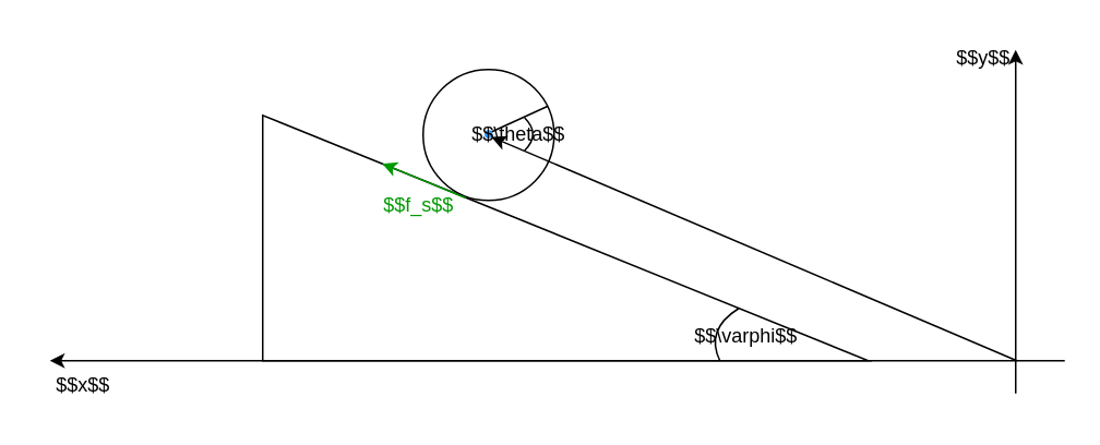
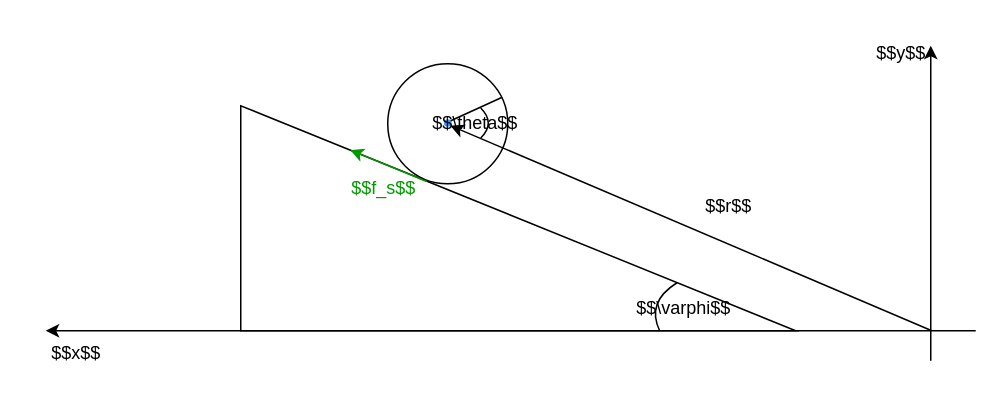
  <mxCell id="0" />
  <mxCell id="1" parent="0" />
  <mxCell id="2" value="" style="verticalLabelPosition=bottom;verticalAlign=top;html=1;shape=mxgraph.basic.orthogonal_triangle;fillColor=none;" parent="1" vertex="1"><mxGeometry x="160" y="70" width="370" height="150" as="geometry" /></mxCell>
  <mxCell id="3" value="" style="endArrow=none;html=1;rounded=0;entryX=0.786;entryY=0.78;entryDx=0;entryDy=0;entryPerimeter=0;curved=1;exitX=0.755;exitY=1.001;exitDx=0;exitDy=0;exitPerimeter=0;" parent="1" source="2" edge="1"><mxGeometry width="50" height="50" relative="1" as="geometry"><mxPoint x="440" y="221" as="sourcePoint" /><mxPoint x="450.82" y="188" as="targetPoint" /><Array as="points"><mxPoint x="430" y="201" /></Array></mxGeometry></mxCell>
  <mxCell id="4" value="$$\varphi$$" style="text;html=1;align=center;verticalAlign=middle;resizable=0;points=[];autosize=1;strokeColor=none;fillColor=none;" parent="1" vertex="1"><mxGeometry x="410" y="190" width="90" height="30" as="geometry" /></mxCell>
  <mxCell id="5" value="" style="endArrow=classic;html=1;rounded=0;" parent="1" edge="1"><mxGeometry width="50" height="50" relative="1" as="geometry"><mxPoint x="650" y="220" as="sourcePoint" /><mxPoint x="30" y="220" as="targetPoint" /></mxGeometry></mxCell>
  <mxCell id="6" value="" style="endArrow=classic;html=1;rounded=0;" parent="1" edge="1"><mxGeometry width="50" height="50" relative="1" as="geometry"><mxPoint x="620" y="240" as="sourcePoint" /><mxPoint x="620" y="30" as="targetPoint" /></mxGeometry></mxCell>
  <mxCell id="7" value="" style="ellipse;whiteSpace=wrap;html=1;aspect=fixed;fillColor=none;" parent="1" vertex="1"><mxGeometry x="258" y="42" width="80" height="80" as="geometry" /></mxCell>
  <mxCell id="8" value="" style="ellipse;whiteSpace=wrap;html=1;strokeColor=none;fillColor=#3399FF;" parent="1" vertex="1"><mxGeometry x="295.5" y="79" width="5" height="5" as="geometry" /></mxCell>
+ <mxCell id="9" value="$$r$$" style="text;html=1;align=center;verticalAlign=middle;resizable=0;points=[];autosize=1;strokeColor=none;fillColor=none;" parent="1" vertex="1"><mxGeometry x="460" y="122" width="50" height="30" as="geometry" /></mxCell>
  <mxCell id="10" value="" style="endArrow=classic;html=1;rounded=0;entryX=1;entryY=1;entryDx=0;entryDy=0;" parent="1" target="8" edge="1"><mxGeometry width="50" height="50" relative="1" as="geometry"><mxPoint x="620.73" y="220" as="sourcePoint" /><mxPoint x="350" y="50" as="targetPoint" /></mxGeometry></mxCell>
  <mxCell id="11" value="$$y$$" style="text;html=1;align=center;verticalAlign=middle;resizable=0;points=[];autosize=1;strokeColor=none;fillColor=none;" parent="1" vertex="1"><mxGeometry x="570" y="20" width="60" height="30" as="geometry" /></mxCell>
  <mxCell id="12" value="$$x$$" style="text;html=1;align=center;verticalAlign=middle;resizable=0;points=[];autosize=1;strokeColor=none;fillColor=none;" parent="1" vertex="1"><mxGeometry x="20" y="220" width="60" height="30" as="geometry" /></mxCell>
  <mxCell id="13" value="" style="endArrow=none;html=1;rounded=0;entryX=0.954;entryY=0.279;entryDx=0;entryDy=0;entryPerimeter=0;" parent="1" target="7" edge="1"><mxGeometry width="50" height="50" relative="1" as="geometry"><mxPoint x="300" y="80" as="sourcePoint" /><mxPoint x="350" y="30" as="targetPoint" /></mxGeometry></mxCell>
  <mxCell id="14" value="" style="endArrow=none;html=1;rounded=0;curved=1;" parent="1" edge="1"><mxGeometry width="50" height="50" relative="1" as="geometry"><mxPoint x="320" y="91.5" as="sourcePoint" /><mxPoint x="320" y="71.5" as="targetPoint" /><Array as="points"><mxPoint x="330" y="81.5" /></Array></mxGeometry></mxCell>
  <mxCell id="15" value="$$\theta$$" style="text;html=1;align=center;verticalAlign=middle;resizable=0;points=[];autosize=1;strokeColor=none;fillColor=none;" parent="1" vertex="1"><mxGeometry x="276" y="66.5" width="80" height="30" as="geometry" /></mxCell>
  <mxCell id="16" value="" style="endArrow=classic;html=1;rounded=0;strokeColor=#009900;" parent="1" edge="1"><mxGeometry width="50" height="50" relative="1" as="geometry"><mxPoint x="284" y="120.5" as="sourcePoint" /><mxPoint x="233" y="99.5" as="targetPoint" /></mxGeometry></mxCell>
  <mxCell id="17" value="$$f_s$$" style="text;html=1;align=center;verticalAlign=middle;resizable=0;points=[];autosize=1;strokeColor=none;fillColor=none;fontColor=#009900;" parent="1" vertex="1"><mxGeometry x="220" y="110" width="70" height="30" as="geometry" /></mxCell>
